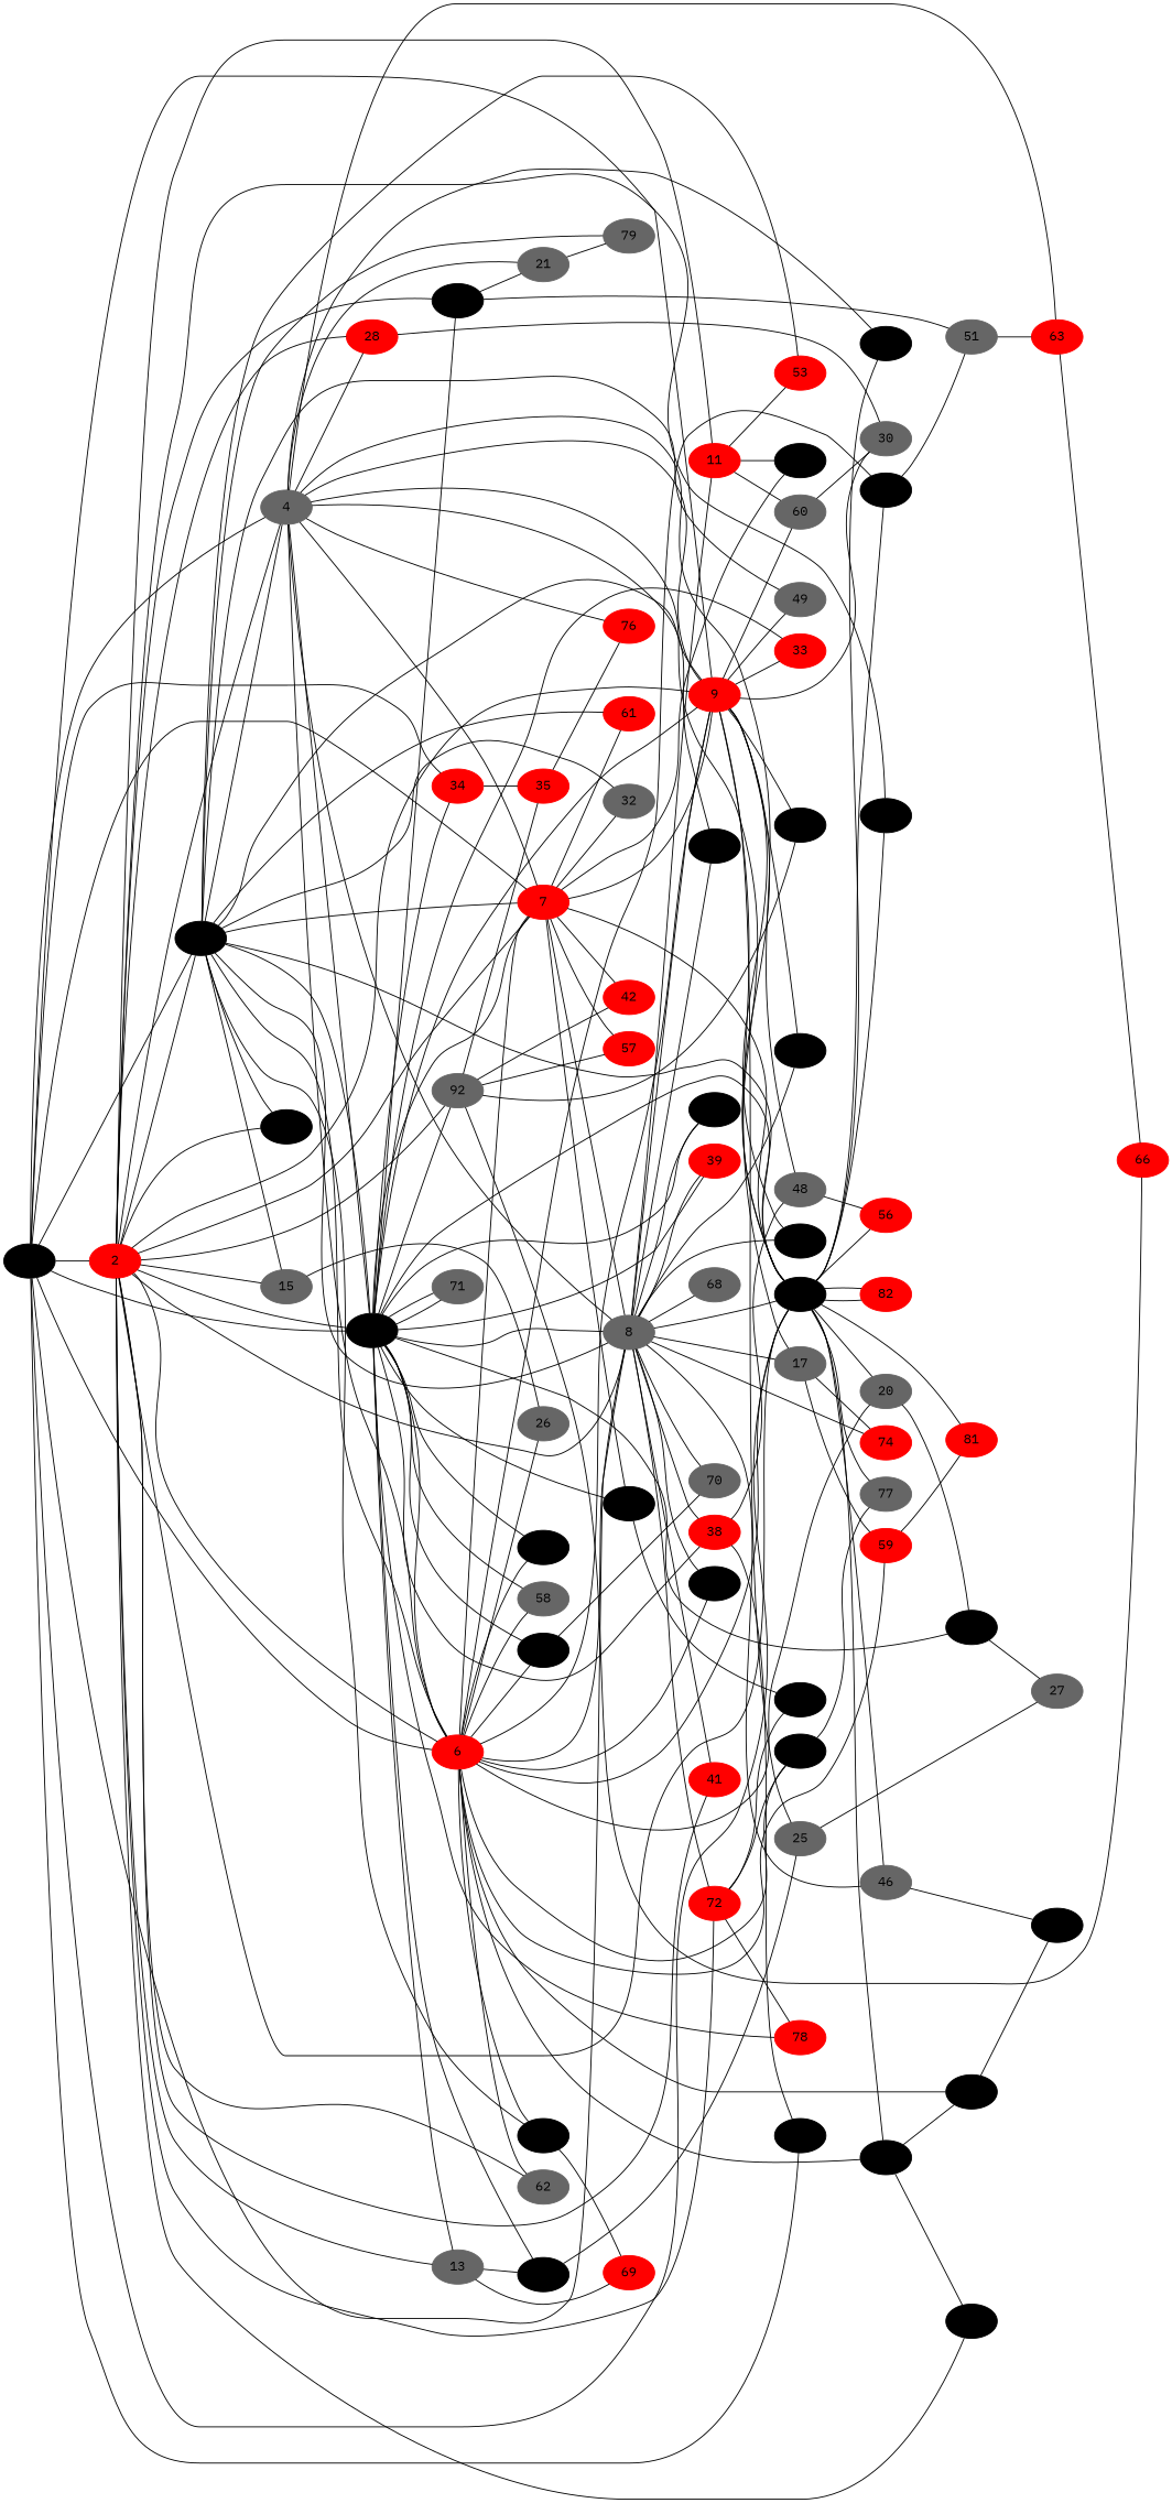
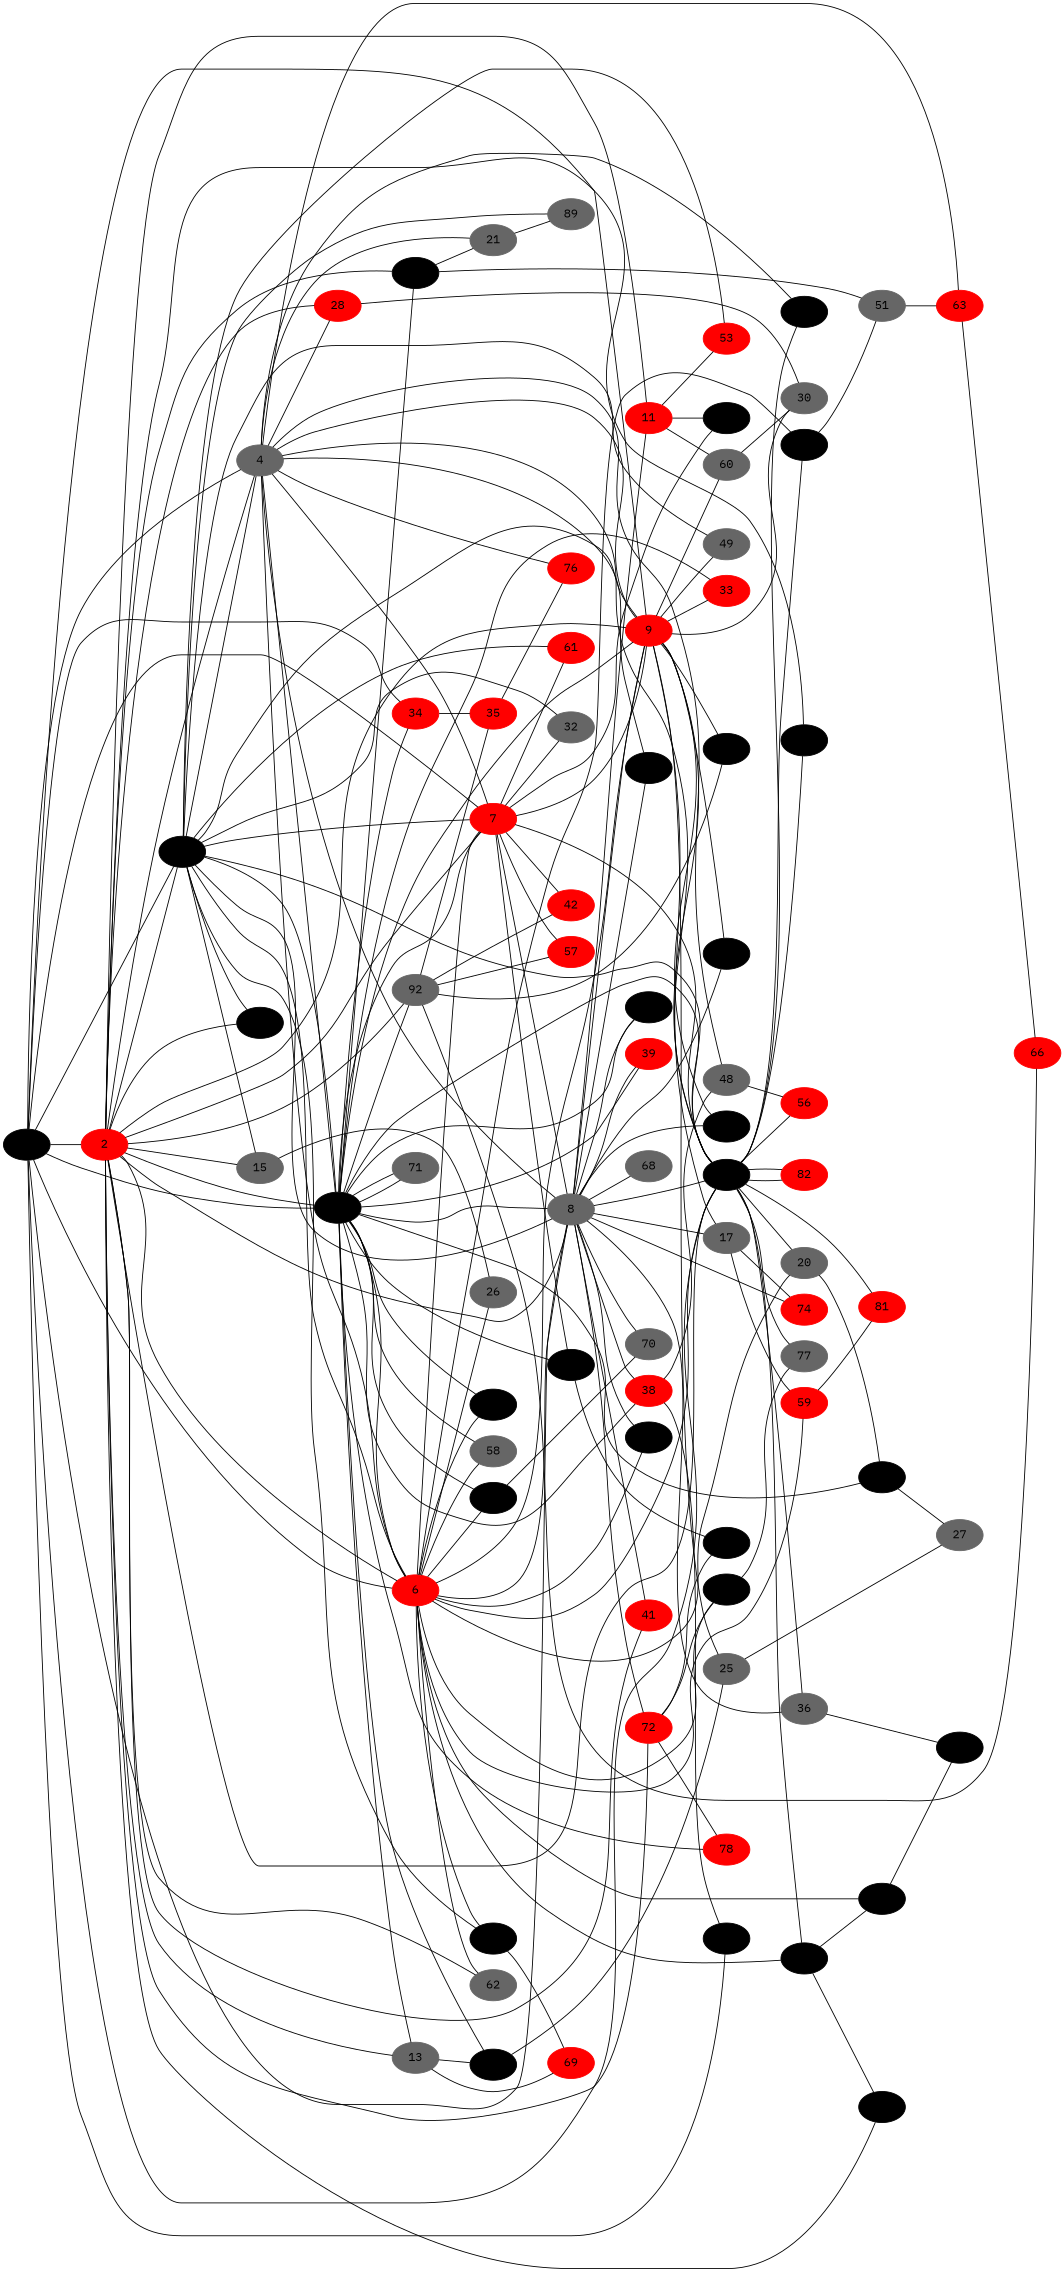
  graph {
    fontname="IBM Plex Mono"
    rankdir=LR
    node [color=black fontname="IBM Plex Mono" style=filled]
    edge [fontname="IBM Plex Mono"]
    2 [color=red]
    1
    3
    4 [color=gray40]
    5
    6 [color=red]
    7 [color=red]
    8 [color=gray40]
    9 [color=red]
    10
    34 [color=red]
    44
    11 [color=red]
    12
    13 [color=gray40]
    15 [color=gray40]
    18
    n18 [color=gray40 label=92]
    28 [color=red]
    41 [color=red]
    47
    62 [color=gray40]
    65
    72 [color=red]
    32 [color=gray40]
    49 [color=gray40]
    53 [color=red]
    54
    61 [color=red]
-   79 [color=gray40]
+   79 [color=gray40 label=89]
    14
    21 [color=gray40]
    48 [color=gray40]
    52
    63 [color=red]
    76 [color=red]
    19
    23
    24
    33 [color=red]
    38 [color=red]
    39 [color=red]
    40
    45
    58 [color=gray40]
    67
    71 [color=gray40]
    78 [color=red]
    16
    20 [color=gray40]
    26 [color=gray40]
    43
    55
    59 [color=red]
    75
    80
    42 [color=red]
    50
    57 [color=red]
    17 [color=gray40]
    31
    37
-   46 [color=gray40]
+   46 [color=gray40 label=36]
    68 [color=gray40]
    70 [color=gray40]
    74 [color=red]
    25 [color=gray40]
    29
    30 [color=gray40]
    60 [color=gray40]
    56 [color=red]
    77 [color=gray40]
    81 [color=red]
    82 [color=red]
    35 [color=red]
    51 [color=gray40]
    69 [color=red]
    66 [color=red]
    73
    27 [color=gray40]
    64
    2 -- 3
    2 -- 4
    2 -- 5
    2 -- 6
    2 -- 7
    2 -- 8
    2 -- 9
    2 -- 10
    2 -- 11
    2 -- 12
    2 -- 13
    2 -- 15
    2 -- 18
    2 -- n18
    2 -- 28
    2 -- 41
    2 -- 47
    2 -- 62
    2 -- 65
    2 -- 72
    1 -- 2
    1 -- 3
    1 -- 4
    1 -- 5
    1 -- 6
    1 -- 7
    1 -- 8
    1 -- 9
    1 -- 10
    1 -- 34
    1 -- 44
    3 -- 4
    3 -- 5
    3 -- 6
    3 -- 7
    3 -- 8
    3 -- 9
    3 -- 10
    3 -- 15
    3 -- 18
    3 -- 32
    3 -- 49
    3 -- 53
    3 -- 54
    3 -- 61
    3 -- 79
    4 -- 5
    4 -- 6
    4 -- 7
    4 -- 8
    4 -- 9
    4 -- 10
    4 -- 28
    4 -- 14
    4 -- 21
    4 -- 48
    4 -- 52
    4 -- 63
    4 -- 76
    5 -- 6
    5 -- 7
    5 -- 8
    5 -- 9
    5 -- 10
    5 -- 34
    5 -- 12
    5 -- 13
    5 -- n18
    5 -- 19
    5 -- 23
    5 -- 24
    5 -- 33
    5 -- 38
    5 -- 39
    5 -- 40
    5 -- 45
    5 -- 58
    5 -- 67
    5 -- 71
    5 -- 71
    5 -- 78
    6 -- 7
    6 -- 8
    6 -- 9
    6 -- 10
    6 -- 62
    6 -- 54
    6 -- 19
    6 -- 40
    6 -- 58
    6 -- 16
    6 -- 20
    6 -- 26
    6 -- 43
    6 -- 55
    6 -- 59
    6 -- 75
    6 -- 80
    7 -- 8
    7 -- 9
    7 -- 10
    7 -- 32
    7 -- 61
    7 -- 45
    7 -- 42
    7 -- 50
    7 -- 57
    8 -- 9
    8 -- 10
    8 -- 11
    8 -- 41
    8 -- 72
    8 -- 14
    8 -- 38
    8 -- 39
    8 -- 67
    8 -- 80
    8 -- 17
    8 -- 31
    8 -- 37
    8 -- 46
    8 -- 68
    8 -- 70
    8 -- 74
    9 -- 10
    9 -- 49
    9 -- 33
    9 -- 17
    9 -- 31
    9 -- 37
    9 -- 25
    9 -- 29
    9 -- 30
    9 -- 60
    10 -- 65
    10 -- 52
    10 -- 16
    10 -- 20
    10 -- 43
    10 -- 46
    10 -- 56
    10 -- 77
    10 -- 81
    10 -- 82
    10 -- 82
    34 -- 35
    11 -- 53
    11 -- 50
    11 -- 60
    12 -- 21
    12 -- 51
    13 -- 24
    13 -- 69
    15 -- 26
    n18 -- 42
    n18 -- 57
    n18 -- 29
    n18 -- 35
    n18 -- 66
    28 -- 30
    72 -- 78
    72 -- 75
    72 -- 73
    54 -- 69
    21 -- 79
    48 -- 56
    63 -- 66
    23 -- 27
    24 -- 25
    38 -- 44
    38 -- 48
    40 -- 70
    45 -- 73
    16 -- 51
    20 -- 23
    43 -- 47
    43 -- 55
    55 -- 64
    59 -- 81
    75 -- 77
    17 -- 59
    17 -- 74
    46 -- 64
    25 -- 27
    60 -- 30
    35 -- 76
    51 -- 63
  }
